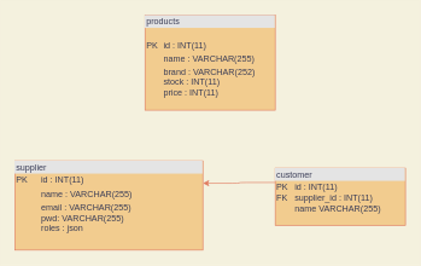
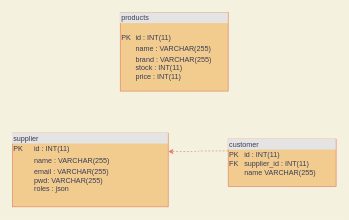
  <mxCell id="0" />
  <mxCell id="1" parent="0" />
- <mxCell id="2" value="&lt;div style=&quot;box-sizing: border-box ; width: 100% ; background: #e4e4e4 ; padding: 2px&quot;&gt;products&lt;/div&gt;&lt;table style=&quot;width: 100% ; font-size: 1em&quot; cellpadding=&quot;2&quot; cellspacing=&quot;0&quot;&gt;&lt;tbody&gt;&lt;tr&gt;&lt;td&gt;&lt;br&gt;PK&lt;/td&gt;&lt;td&gt;&lt;br&gt;id : INT(11)&lt;br&gt;&lt;/td&gt;&lt;/tr&gt;&lt;tr&gt;&lt;td&gt;&lt;br&gt;&lt;/td&gt;&lt;td&gt;name : VARCHAR(255)&lt;br&gt;&lt;/td&gt;&lt;/tr&gt;&lt;tr&gt;&lt;td&gt;&lt;/td&gt;&lt;td&gt;brand : VARCHAR(252)&lt;br&gt;stock : INT(11)&lt;br&gt;price : INT(11)&lt;br&gt;&lt;br&gt;&lt;/td&gt;&lt;/tr&gt;&lt;/tbody&gt;&lt;/table&gt;" style="verticalAlign=top;align=left;overflow=fill;html=1;rounded=0;sketch=0;strokeColor=#E07A5F;fillColor=#F2CC8F;fontColor=#393C56;" parent="1" vertex="1"><mxGeometry x="200" y="20" width="180" height="131" as="geometry" /></mxCell>
- <mxCell id="3" value="" style="edgeStyle=orthogonalEdgeStyle;curved=0;rounded=1;sketch=0;orthogonalLoop=1;jettySize=auto;html=1;strokeColor=#E07A5F;fillColor=#F2CC8F;fontColor=#393C56;entryX=1;entryY=0.25;entryDx=0;entryDy=0;exitX=0;exitY=0.25;exitDx=0;exitDy=0;" parent="1" source="4" target="5" edge="1"><mxGeometry relative="1" as="geometry"><mxPoint x="457" y="264" as="sourcePoint" /></mxGeometry></mxCell>
+ <mxCell id="2" value="&lt;div style=&quot;box-sizing: border-box ; width: 100% ; background: #e4e4e4 ; padding: 2px&quot;&gt;products&lt;/div&gt;&lt;table style=&quot;width: 100% ; font-size: 1em&quot; cellpadding=&quot;2&quot; cellspacing=&quot;0&quot;&gt;&lt;tbody&gt;&lt;tr&gt;&lt;td&gt;&lt;br&gt;PK&lt;/td&gt;&lt;td&gt;&lt;br&gt;id : INT(11)&lt;br&gt;&lt;/td&gt;&lt;/tr&gt;&lt;tr&gt;&lt;td&gt;&lt;br&gt;&lt;/td&gt;&lt;td&gt;name : VARCHAR(255)&lt;br&gt;&lt;/td&gt;&lt;/tr&gt;&lt;tr&gt;&lt;td&gt;&lt;/td&gt;&lt;td&gt;brand : VARCHAR(255)&lt;br&gt;stock : INT(11)&lt;br&gt;price : INT(11)&lt;br&gt;&lt;br&gt;&lt;/td&gt;&lt;/tr&gt;&lt;/tbody&gt;&lt;/table&gt;" style="verticalAlign=top;align=left;overflow=fill;html=1;rounded=0;sketch=0;strokeColor=#E07A5F;fillColor=#F2CC8F;fontColor=#393C56;" parent="1" vertex="1"><mxGeometry x="200" y="20" width="180" height="131" as="geometry" /></mxCell>
+ <mxCell id="3" value="" style="edgeStyle=orthogonalEdgeStyle;curved=0;rounded=1;sketch=0;orthogonalLoop=1;jettySize=auto;html=1;strokeColor=#E07A5F;fillColor=#F2CC8F;fontColor=#393C56;entryX=1;entryY=0.25;entryDx=0;entryDy=0;exitX=0;exitY=0.25;exitDx=0;exitDy=0;dashed=1;" parent="1" source="4" target="5" edge="1"><mxGeometry relative="1" as="geometry"><mxPoint x="457" y="264" as="sourcePoint" /></mxGeometry></mxCell>
  <mxCell id="4" value="&lt;div style=&quot;box-sizing: border-box ; width: 100% ; background: #e4e4e4 ; padding: 2px&quot;&gt;customer&lt;/div&gt;&lt;table style=&quot;width: 100% ; font-size: 1em&quot; cellpadding=&quot;2&quot; cellspacing=&quot;0&quot;&gt;&lt;tbody&gt;&lt;tr&gt;&lt;td&gt;PK&lt;br&gt;FK&lt;br&gt;&lt;br&gt;&lt;/td&gt;&lt;td&gt;id&amp;nbsp;: INT(11)&lt;br&gt;supplier_id : INT(11)&lt;br&gt;name VARCHAR(255)&lt;/td&gt;&lt;/tr&gt;&lt;tr&gt;&lt;td&gt;&lt;br&gt;&lt;br&gt;&lt;/td&gt;&lt;td&gt;&lt;br&gt;&lt;/td&gt;&lt;/tr&gt;&lt;/tbody&gt;&lt;/table&gt;" style="verticalAlign=top;align=left;overflow=fill;html=1;rounded=0;sketch=0;strokeColor=#E07A5F;fillColor=#F2CC8F;fontColor=#393C56;" parent="1" vertex="1"><mxGeometry x="380" y="231" width="180" height="79" as="geometry" /></mxCell>
  <mxCell id="5" value="&lt;div style=&quot;box-sizing: border-box ; width: 100% ; background: #e4e4e4 ; padding: 2px&quot;&gt;supplier&lt;/div&gt;&lt;table style=&quot;width: 100% ; font-size: 1em&quot; cellpadding=&quot;2&quot; cellspacing=&quot;0&quot;&gt;&lt;tbody&gt;&lt;tr&gt;&lt;td&gt;PK&lt;/td&gt;&lt;td&gt;id : INT(11)&lt;/td&gt;&lt;/tr&gt;&lt;tr&gt;&lt;td&gt;&lt;br&gt;&lt;/td&gt;&lt;td&gt;name : VARCHAR(255)&lt;/td&gt;&lt;/tr&gt;&lt;tr&gt;&lt;td&gt;&lt;br&gt;&lt;/td&gt;&lt;td&gt;email : VARCHAR(255)&lt;br&gt;pwd: VARCHAR(255)&lt;br&gt;roles : json&lt;br&gt;&lt;br&gt;&lt;/td&gt;&lt;/tr&gt;&lt;/tbody&gt;&lt;/table&gt;" style="verticalAlign=top;align=left;overflow=fill;html=1;rounded=0;sketch=0;strokeColor=#E07A5F;fillColor=#F2CC8F;fontColor=#393C56;" parent="1" vertex="1"><mxGeometry x="20" y="221" width="260" height="123" as="geometry" /></mxCell>
